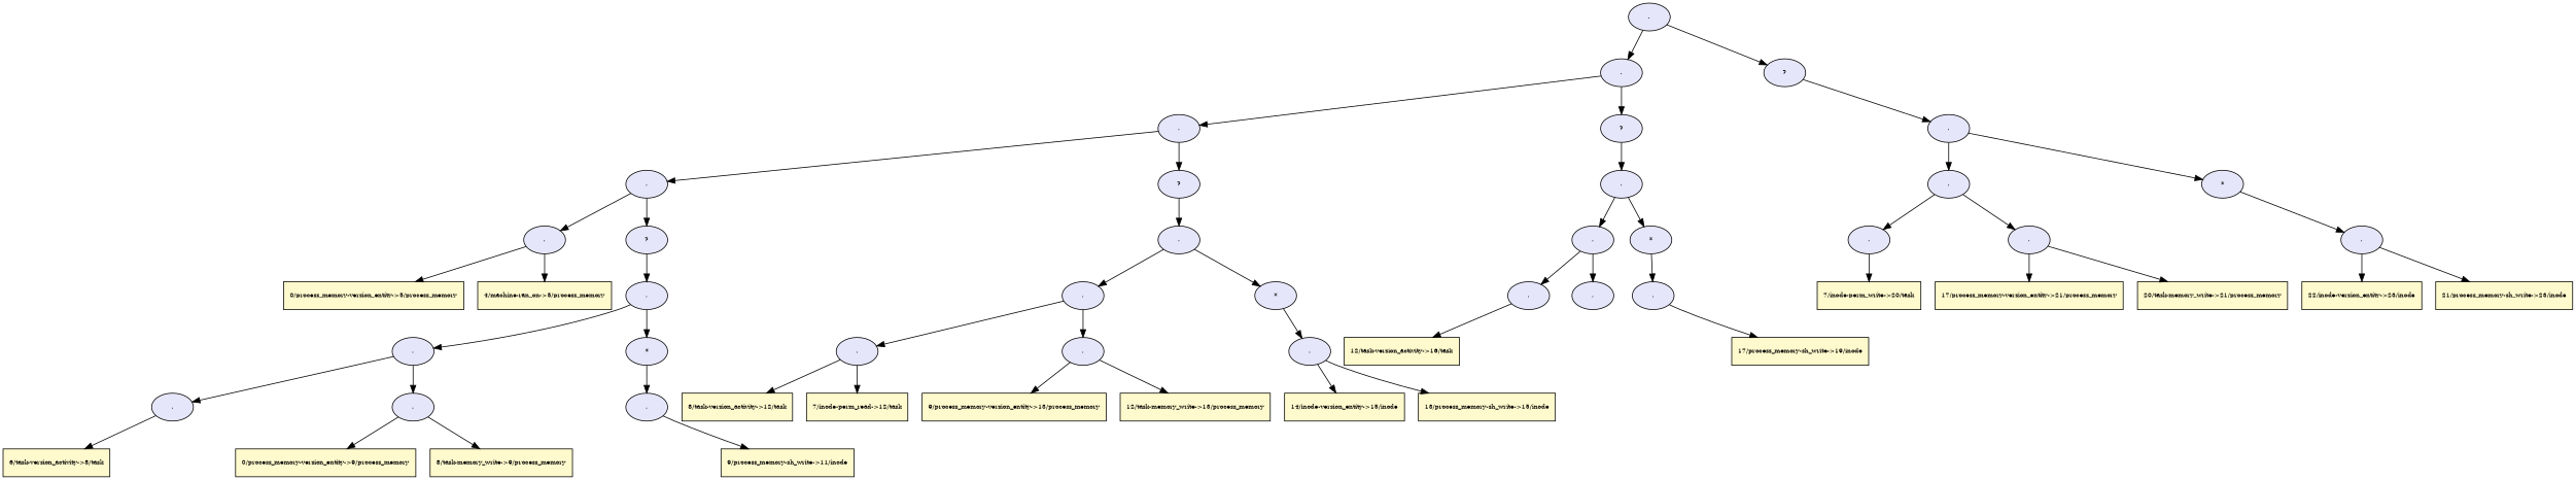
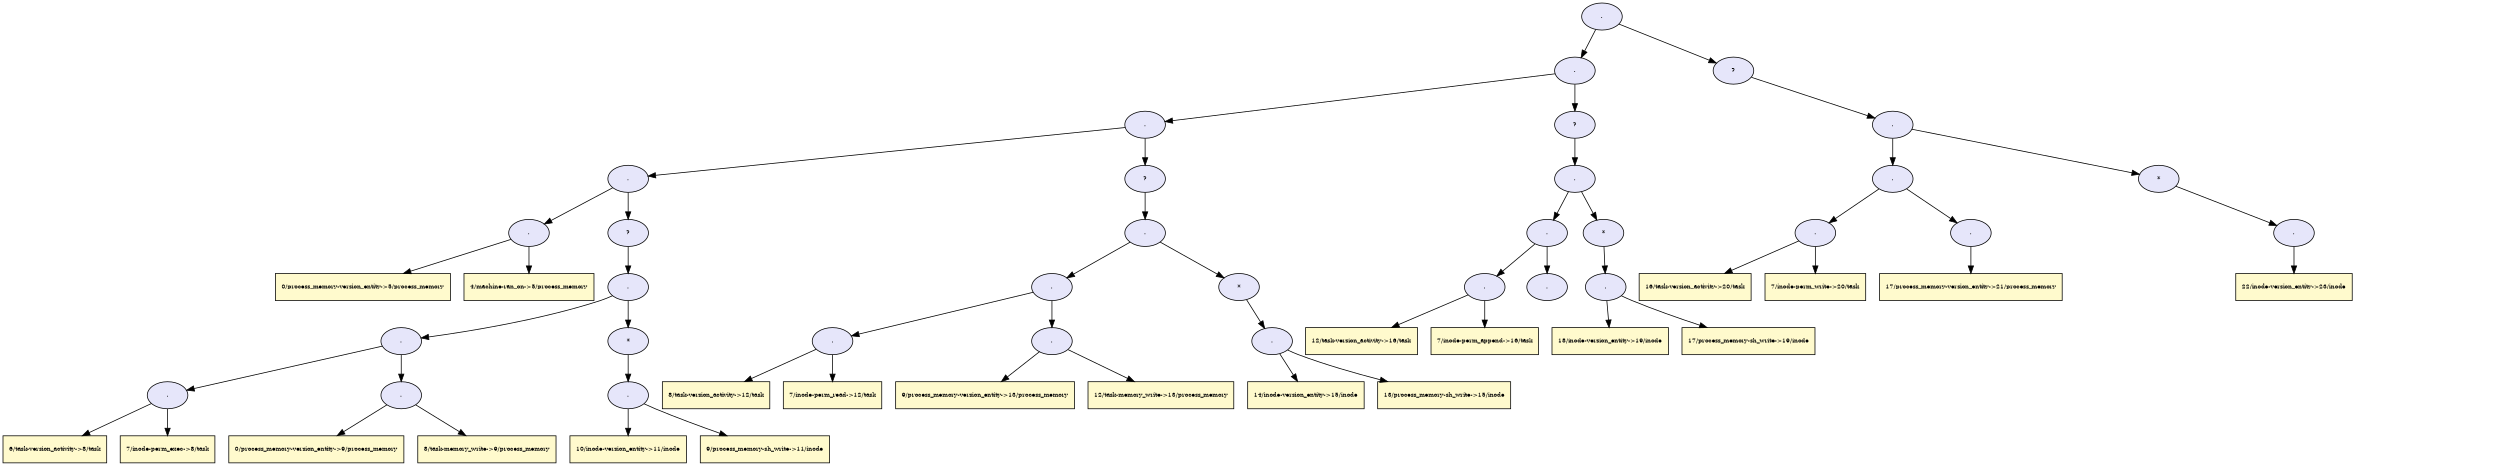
  digraph {
    node [fillcolor="#e6e6fa" fontsize=8 shape=ellipse style=filled]
    edge [color="#000000" fontsize=8]
    n1 [label="."]
    n2 [label="."]
    n3 [label="?"]
    n4 [label="."]
    n5 [label="?"]
    n6 [label="."]
    n7 [label="."]
    n8 [label="?"]
    n9 [label="."]
    n10 [label="."]
    n11 [label="?"]
    n12 [label="."]
    n13 [fillcolor="#fffacd" label="0/process_memory-version_entity->5/process_memory" shape=rectangle]
    n14 [fillcolor="#fffacd" label="4/machine-ran_on->5/process_memory" shape=rectangle]
    n15 [label="."]
    n16 [label="."]
    n17 [label="*"]
    n18 [label="."]
    n19 [label="."]
    n20 [label="."]
    n21 [fillcolor="#fffacd" label="6/task-version_activity->8/task" shape=rectangle]
+   n22 [fillcolor="#fffacd" label="7/inode-perm_exec->8/task" shape=rectangle]
    n23 [fillcolor="#fffacd" label="0/process_memory-version_entity->9/process_memory" shape=rectangle]
    n24 [fillcolor="#fffacd" label="8/task-memory_write->9/process_memory" shape=rectangle]
+   n25 [fillcolor="#fffacd" label="10/inode-version_entity->11/inode" shape=rectangle]
    n26 [fillcolor="#fffacd" label="9/process_memory-sh_write->11/inode" shape=rectangle]
    n27 [label="."]
    n28 [label="*"]
    n29 [label="."]
    n30 [label="."]
    n31 [label="."]
    n32 [fillcolor="#fffacd" label="8/task-version_activity->12/task" shape=rectangle]
    n33 [fillcolor="#fffacd" label="7/inode-perm_read->12/task" shape=rectangle]
    n34 [fillcolor="#fffacd" label="9/process_memory-version_entity->13/process_memory" shape=rectangle]
    n35 [fillcolor="#fffacd" label="12/task-memory_write->13/process_memory" shape=rectangle]
    n36 [fillcolor="#fffacd" label="14/inode-version_entity->15/inode" shape=rectangle]
    n37 [fillcolor="#fffacd" label="13/process_memory-sh_write->15/inode" shape=rectangle]
    n38 [label="."]
    n39 [label="*"]
    n40 [label="."]
    n41 [label="."]
    n42 [label="."]
    n43 [fillcolor="#fffacd" label="12/task-version_activity->16/task" shape=rectangle]
+   n44 [fillcolor="#fffacd" label="7/inode-perm_append->16/task" shape=rectangle]
+   n45 [fillcolor="#fffacd" label="18/inode-version_entity->19/inode" shape=rectangle]
    n46 [fillcolor="#fffacd" label="17/process_memory-sh_write->19/inode" shape=rectangle]
    n47 [label="."]
    n48 [label="*"]
    n49 [label="."]
    n50 [label="."]
    n51 [label="."]
+   n52 [fillcolor="#fffacd" label="16/task-version_activity->20/task" shape=rectangle]
    n53 [fillcolor="#fffacd" label="7/inode-perm_write->20/task" shape=rectangle]
    n54 [fillcolor="#fffacd" label="17/process_memory-version_entity->21/process_memory" shape=rectangle]
-   n55 [fillcolor="#fffacd" label="20/task-memory_write->21/process_memory" shape=rectangle]
    n56 [fillcolor="#fffacd" label="22/inode-version_entity->23/inode" shape=rectangle]
-   n57 [fillcolor="#fffacd" label="21/process_memory-sh_write->23/inode" shape=rectangle]
    n1 -> n2
    n1 -> n3
    n2 -> n4
    n2 -> n5
    n3 -> n6
    n4 -> n7
    n4 -> n8
    n5 -> n9
    n6 -> n47
    n6 -> n48
    n7 -> n10
    n7 -> n11
    n8 -> n12
    n9 -> n38
    n9 -> n39
    n10 -> n13
    n10 -> n14
    n11 -> n15
    n12 -> n27
    n12 -> n28
    n15 -> n16
    n15 -> n17
    n16 -> n18
    n16 -> n19
    n17 -> n20
    n18 -> n21
+   n18 -> n22
    n19 -> n23
    n19 -> n24
+   n20 -> n25
    n20 -> n26
    n27 -> n29
    n27 -> n30
    n28 -> n31
    n29 -> n32
    n29 -> n33
    n30 -> n34
    n30 -> n35
    n31 -> n36
    n31 -> n37
    n38 -> n40
    n38 -> n41
    n39 -> n42
    n40 -> n43
+   n40 -> n44
+   n42 -> n45
    n42 -> n46
    n47 -> n49
    n47 -> n50
    n48 -> n51
+   n49 -> n52
    n49 -> n53
    n50 -> n54
-   n50 -> n55
    n51 -> n56
-   n51 -> n57
  }
